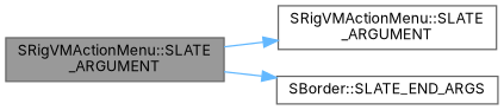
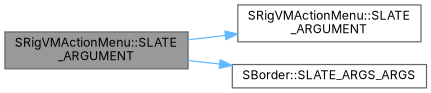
  digraph {
    rankdir=LR
    fontname=Inter
    node [color=grey40 fillcolor=white fontname=Inter fontsize=10 shape=box style=filled]
    edge [color=steelblue1 fontname=Inter fontsize=10 labelfontname=Helvetica labelfontsize=10 style=solid]
    n1 [color=gray40 fillcolor=grey60 fontcolor=black height=0.2 label="SRigVMActionMenu::SLATE\l_ARGUMENT" width=0.4]
    n2 [height=0.2 label="SRigVMActionMenu::SLATE\l_ARGUMENT" width=0.4]
-   n3 [height=0.2 label="SBorder::SLATE_END_ARGS" width=0.4]
+   n3 [height=0.2 label="SBorder::SLATE_ARGS_ARGS" width=0.4]
    n1 -> n2
    n1 -> n3
  }
